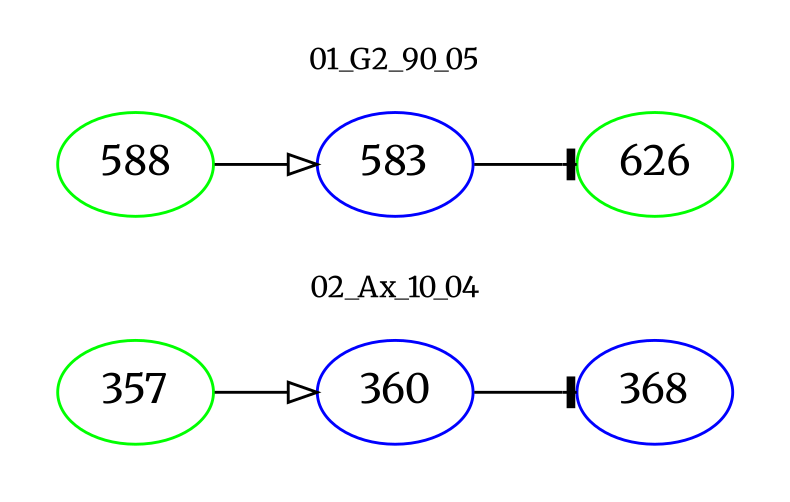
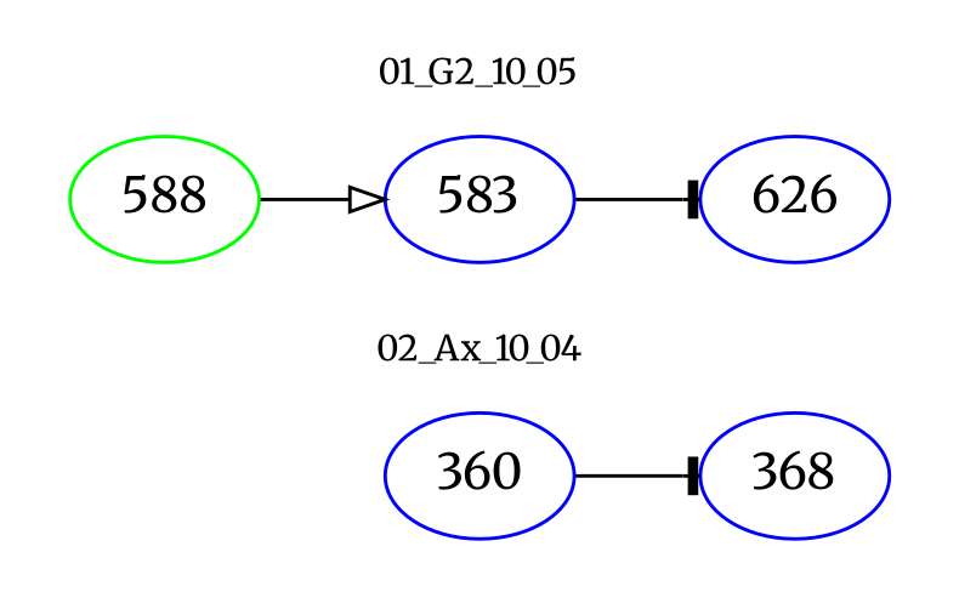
  digraph {
    fontname=Merriweather
    rankdir=LR
    node [color=blue fontname=Merriweather]
    edge [arrowhead=onormal color=black fontname=Merriweather]
-   n1 [color=green label=357]
    n2 [label=360]
    n3 [label=368]
    n4 [color=green label=588]
    n5 [label=583]
-   n6 [color=green label=626]
+   n6 [label=626]
    subgraph cluster_1 {
      color=white
      fontsize=10
      label="02_Ax_10_04"
-     n1
      n2
      n3
    }
    subgraph cluster_2 {
      color=white
      fontsize=10
-     label="01_G2_90_05"
+     label="01_G2_10_05"
      n4
      n5
      n6
    }
-   n1 -> n2
    n2 -> n3 [arrowhead=tee]
    n4 -> n5
    n5 -> n6 [arrowhead=tee]
  }
